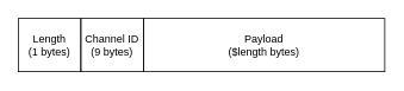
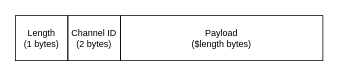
  <mxCell id="0" />
  <mxCell id="1" parent="0" />
  <mxCell id="2" value="Length&lt;br&gt;(1 bytes)" style="rounded=0;whiteSpace=wrap;html=1;fillColor=none;" parent="1" vertex="1"><mxGeometry x="20" y="20" width="70" height="60" as="geometry" /></mxCell>
- <mxCell id="3" value="Channel ID&lt;br&gt;(9 bytes)" style="rounded=0;whiteSpace=wrap;html=1;fillColor=none;" parent="1" vertex="1"><mxGeometry x="90" y="20" width="70" height="60" as="geometry" /></mxCell>
+ <mxCell id="3" value="Channel ID&lt;br&gt;(2 bytes)" style="rounded=0;whiteSpace=wrap;html=1;fillColor=none;" parent="1" vertex="1"><mxGeometry x="90" y="20" width="70" height="60" as="geometry" /></mxCell>
  <mxCell id="4" value="Payload&lt;br&gt;($length bytes)" style="rounded=0;whiteSpace=wrap;html=1;fillColor=none;" parent="1" vertex="1"><mxGeometry x="160" y="20" width="270" height="60" as="geometry" /></mxCell>
